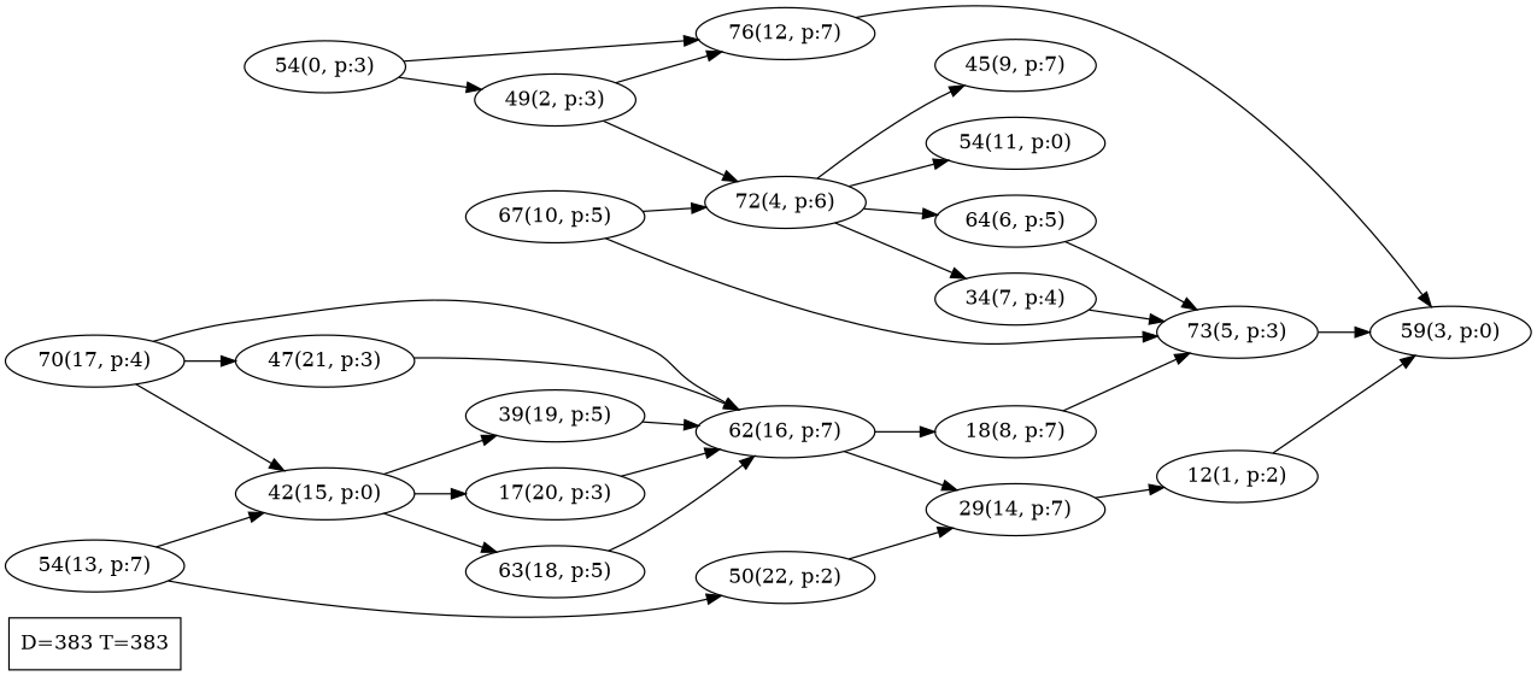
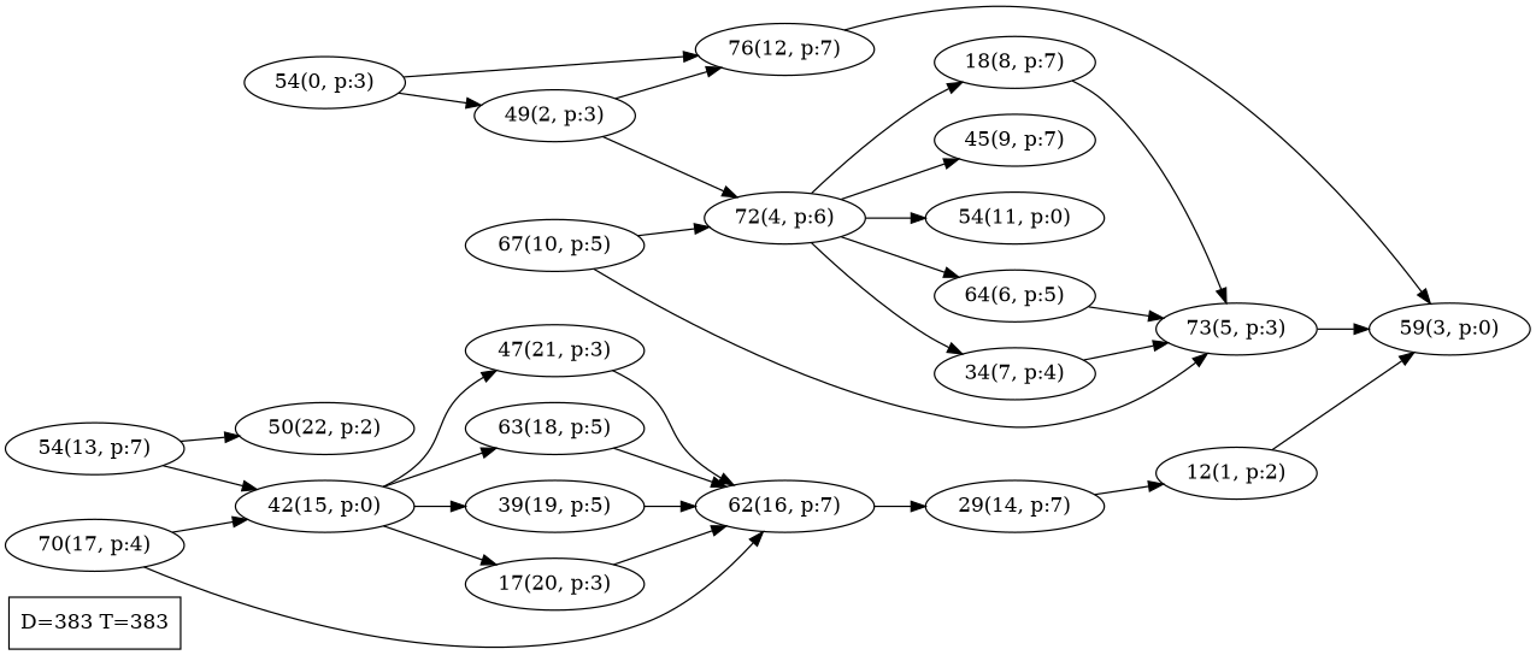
  digraph {
    rankdir=LR
    n1 [label="D=383 T=383" shape=box]
    n2 [label="54(0, p:3)"]
    n3 [label="49(2, p:3)"]
    n4 [label="76(12, p:7)"]
    n5 [label="72(4, p:6)"]
    n6 [label="54(13, p:7)"]
    n7 [label="42(15, p:0)"]
    n8 [label="50(22, p:2)"]
    n9 [label="12(1, p:2)"]
    n10 [label="59(3, p:0)"]
    n11 [label="64(6, p:5)"]
    n12 [label="34(7, p:4)"]
    n13 [label="18(8, p:7)"]
    n14 [label="45(9, p:7)"]
    n15 [label="54(11, p:0)"]
    n16 [label="73(5, p:3)"]
    n17 [label="67(10, p:5)"]
    n18 [label="63(18, p:5)"]
    n19 [label="39(19, p:5)"]
    n20 [label="17(20, p:3)"]
    n21 [label="47(21, p:3)"]
    n22 [label="29(14, p:7)"]
    n23 [label="70(17, p:4)"]
    n24 [label="62(16, p:7)"]
    n2 -> n3
    n2 -> n4
    n3 -> n4
    n3 -> n5
    n4 -> n10
    n5 -> n11
    n5 -> n12
-   n24 -> n13
+   n5 -> n13
    n5 -> n14
    n5 -> n15
    n6 -> n7
    n6 -> n8
    n7 -> n18
    n7 -> n19
    n7 -> n20
-   n23 -> n21
-   n8 -> n22
+   n7 -> n21
    n9 -> n10
    n11 -> n16
    n12 -> n16
    n13 -> n16
    n16 -> n10
    n17 -> n5
    n17 -> n16
    n18 -> n24
    n19 -> n24
    n20 -> n24
    n21 -> n24
    n22 -> n9
    n23 -> n7
    n23 -> n24
    n24 -> n22
  }
